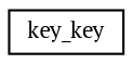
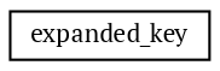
  digraph {
    rankdir=LR
    fontname="PT Serif"
-   n1 [color=black fillcolor=white fontname="PT Serif" fontsize=10 height=0.2 label=key_key shape=record style=filled width=0.4]
+   n1 [color=black fillcolor=white fontname="PT Serif" fontsize=10 height=0.2 label=expanded_key shape=record style=filled width=0.4]
  }
